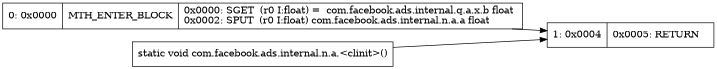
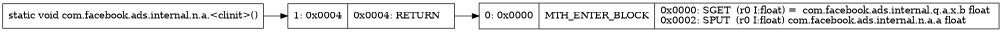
  digraph {
    rankdir=LR
    node [shape=record]
    n1 [label="{0\:\ 0x0000|MTH_ENTER_BLOCK\l|0x0000: SGET  (r0 I:float) =  com.facebook.ads.internal.q.a.x.b float \l0x0002: SPUT  (r0 I:float) com.facebook.ads.internal.n.a.a float \l}"]
-   n2 [label="{1\:\ 0x0004|0x0005: RETURN   \l}"]
+   n2 [label="{1\:\ 0x0004|0x0004: RETURN   \l}"]
    n3 [label="{static void com.facebook.ads.internal.n.a.\<clinit\>() }"]
-   n1 -> n2
+   n2 -> n1
    n3 -> n2
  }
